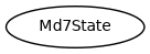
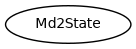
  digraph {
    rankdir=LR
-   n1 [color=black fillcolor=white fontname=Helvetica fontsize=10 height=0.2 label=Md7State shape=ellipse style=filled width=0.4]
+   n1 [color=black fillcolor=white fontname=Helvetica fontsize=10 height=0.2 label=Md2State shape=ellipse style=filled width=0.4]
  }
